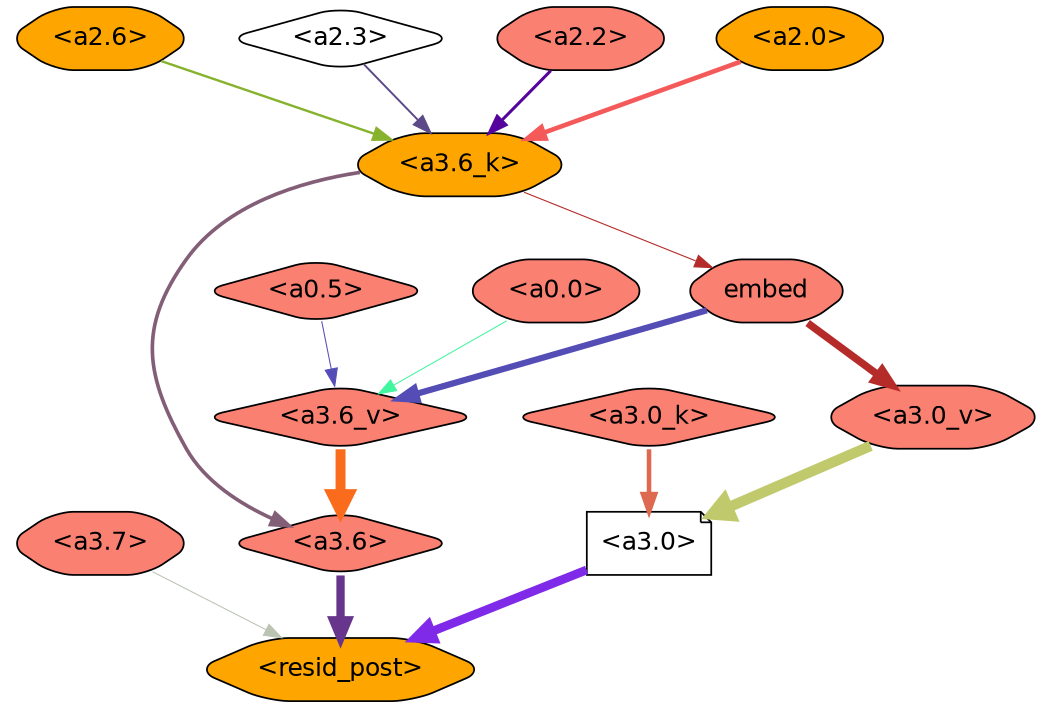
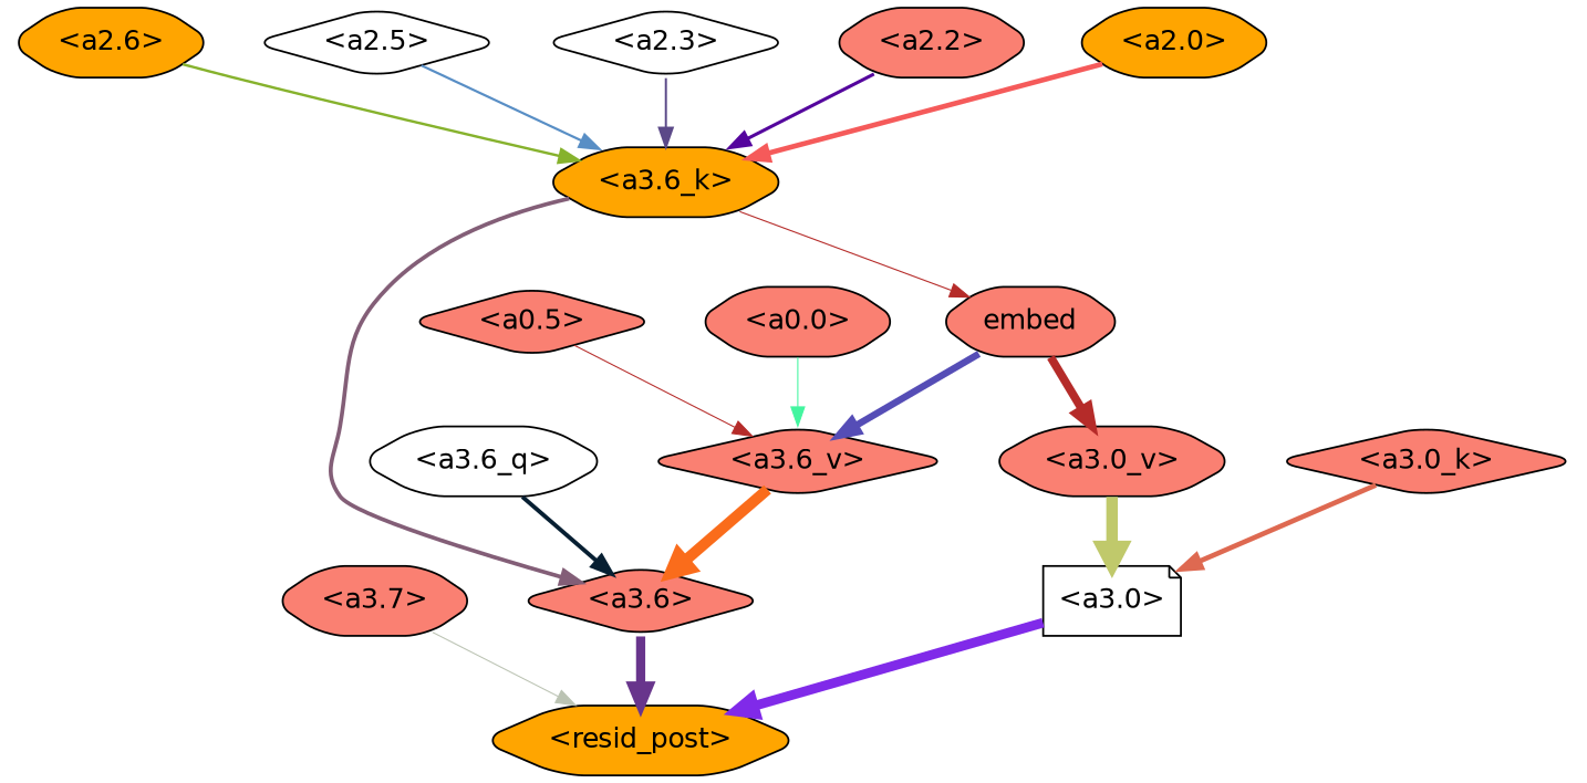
  strict digraph {
    splines=true
    node [color=black fillcolor=salmon fontname=Helvetica shape=hexagon style="filled, rounded"]
    edge [color="#b52b29" penwidth=0.6]
    "<resid_post>" [fillcolor=orange]
    "<a3.7>"
    "<a3.6>" [shape=diamond]
    "<a3.0>" [fillcolor=white shape=note]
+   "<a3.6_q>" [fillcolor=white]
    "<a3.6_k>" [fillcolor=orange]
    embed
    "<a3.0_k>" [shape=diamond]
    "<a3.6_v>" [shape=diamond]
    "<a3.0_v>"
    "<a2.6>" [fillcolor=orange]
+   "<a2.5>" [fillcolor=white shape=diamond]
    "<a2.3>" [fillcolor=white shape=diamond]
    "<a2.2>"
    "<a2.0>" [fillcolor=orange]
    "<a0.5>" [shape=diamond]
    "<a0.0>"
    "<a3.7>" -> "<resid_post>" [color="#bbc3b3"]
    "<a3.6>" -> "<resid_post>" [color="#68358c" penwidth=4.748674273490906]
    "<a3.0>" -> "<resid_post>" [color="#802ae9" penwidth=5.004031300544739]
+   "<a3.6_q>" -> "<a3.6>" [color="#071f32" penwidth=2.1656854450702667]
    "<a3.6_k>" -> "<a3.6>" [color="#835e77" penwidth=2.086437076330185]
    "<a3.6_k>" -> embed [penwidth=0.6229734420776367]
    embed -> "<a3.6_v>" [color="#554db6" penwidth=3.56406831741333]
    embed -> "<a3.0_v>" [penwidth=4.293717980384827]
    "<a3.0_k>" -> "<a3.0>" [color="#de6951" penwidth=2.5988530814647675]
    "<a3.6_v>" -> "<a3.6>" [color="#fa6c1b" penwidth=5.669987380504608]
    "<a3.0_v>" -> "<a3.0>" [color="#c0c96b" penwidth=5.9515902400016785]
    "<a2.6>" -> "<a3.6_k>" [color="#86b22d" penwidth=1.3718644380569458]
+   "<a2.5>" -> "<a3.6_k>" [color="#588ec5" penwidth=1.231603980064392]
    "<a2.3>" -> "<a3.6_k>" [color="#5b4988" penwidth=1.1117559671401978]
    "<a2.2>" -> "<a3.6_k>" [color="#54049d" penwidth=1.7315057516098022]
    "<a2.0>" -> "<a3.6_k>" [color="#f55a5a" penwidth=2.6423546075820923]
-   "<a0.5>" -> "<a3.6_v>" [color="#554db6"]
+   "<a0.5>" -> "<a3.6_v>"
    "<a0.0>" -> "<a3.6_v>" [color="#42f59f"]
  }
